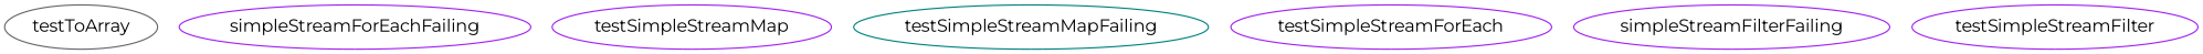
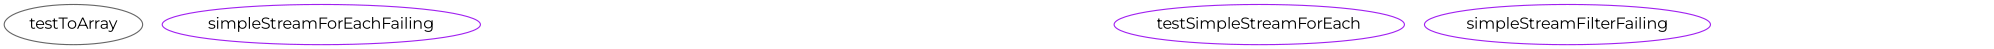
  digraph {
    fontname=Montserrat
    node [color=purple fontname=Montserrat]
    testToArray [color=gray40]
    simpleStreamForEachFailing
-   testSimpleStreamMap
-   testSimpleStreamMapFailing [color=teal]
    testSimpleStreamForEach
    simpleStreamFilterFailing
-   testSimpleStreamFilter
  }
